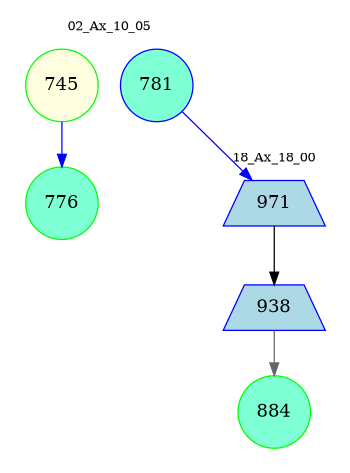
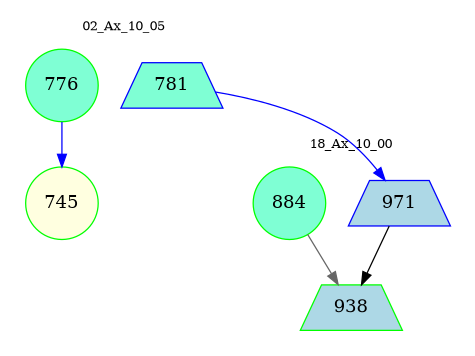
  digraph {
    node [color=green fillcolor=aquamarine shape=trapezium style=filled]
    edge [color=blue]
    n1 [color=blue fillcolor=lightblue label=971]
-   n2 [color=blue fillcolor=lightblue label=938]
+   n2 [fillcolor=lightblue label=938]
    n3 [label=884 shape=circle]
-   n4 [color=blue label=781 shape=circle]
+   n4 [color=blue label=781]
    n5 [fillcolor=lightyellow label=745 shape=circle]
    n6 [label=776 shape=circle]
    subgraph cluster_1 {
      color=white
      fontsize=10
-     label="18_Ax_18_00"
+     label="18_Ax_10_00"
      n1
      n2
      n3
    }
    subgraph cluster_2 {
      color=white
      fontsize=10
      label="02_Ax_10_05"
      n4
      n5
      n6
    }
    n1 -> n2 [color=black]
-   n2 -> n3 [color=gray40]
+   n3 -> n2 [color=gray40]
    n4 -> n1
-   n5 -> n6
+   n6 -> n5
  }
